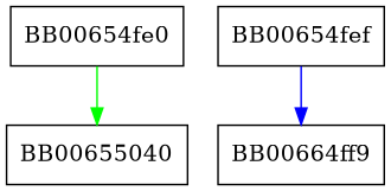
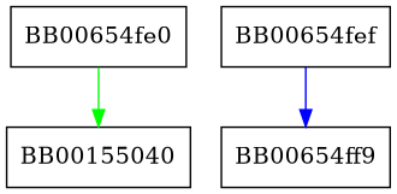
  digraph {
    splines=ortho
    node [shape=box]
    BB00654fe0
-   BB00655040
+   BB00655040 [label=BB00155040]
    BB00654fef
-   BB00654ff9 [label=BB00664ff9]
+   BB00654ff9
    BB00654fe0 -> BB00655040 [color=green]
    BB00654fef -> BB00654ff9 [color=blue]
  }
